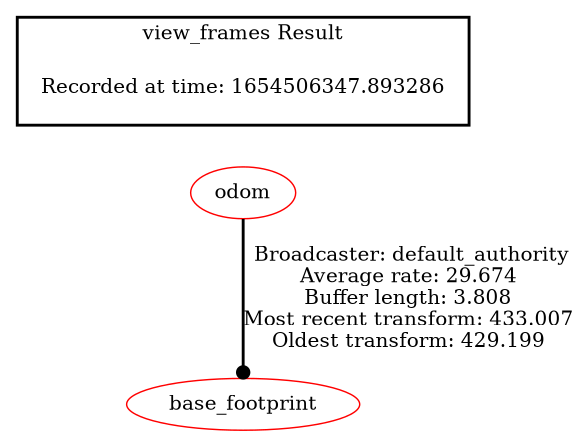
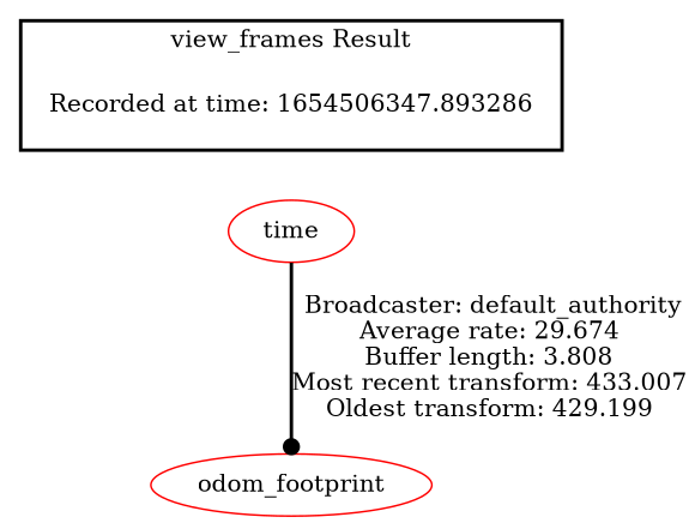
  digraph {
    node [color=red]
    n1 [color=deeppink label="Recorded at time: 1654506347.893286" shape=plaintext]
-   odom
-   base_footprint
+   odom [label=time]
+   base_footprint [label=odom_footprint]
    subgraph cluster_1 {
      color=black
      label="view_frames Result"
      style=bold
      n1
    }
    n1 -> odom [style=invis]
    odom -> base_footprint [arrowhead=dot label=" Broadcaster: default_authority\nAverage rate: 29.674\nBuffer length: 3.808\nMost recent transform: 433.007\nOldest transform: 429.199\n" style=bold]
  }
